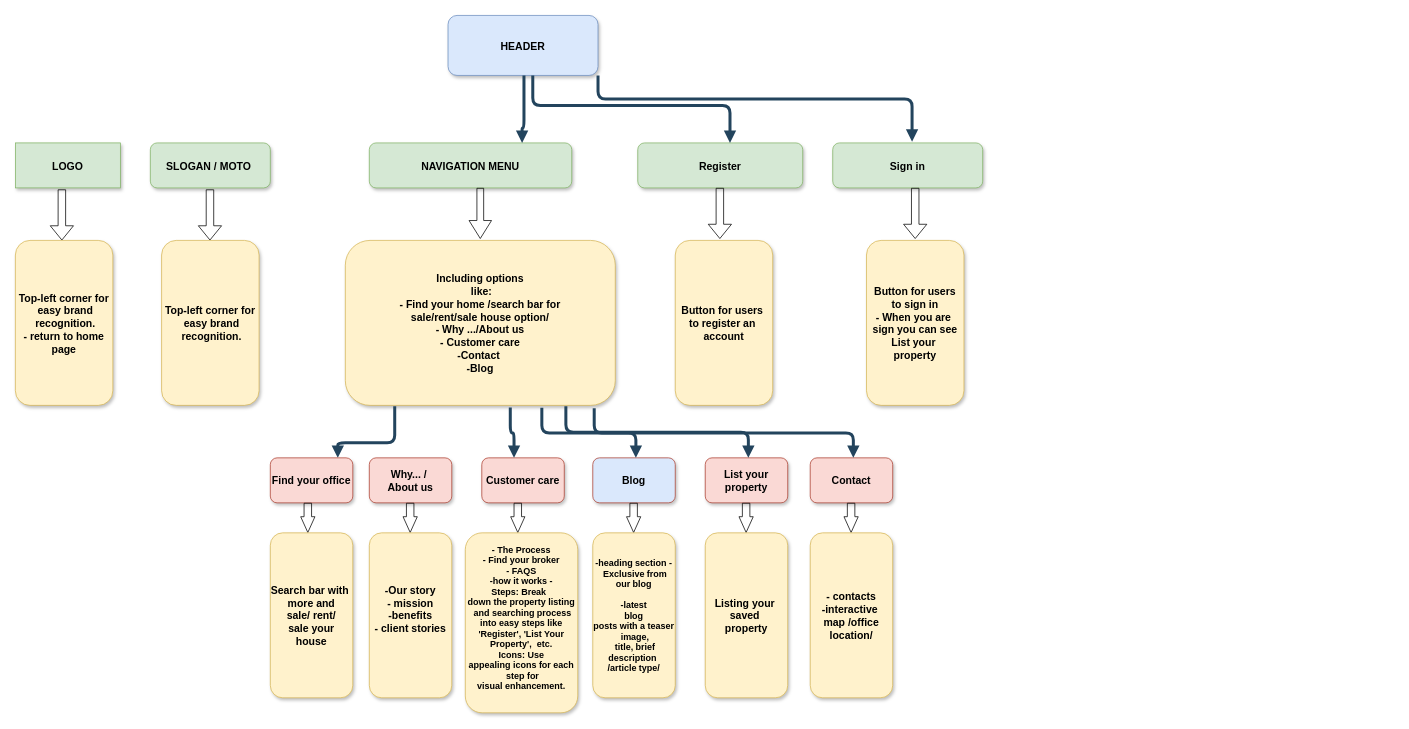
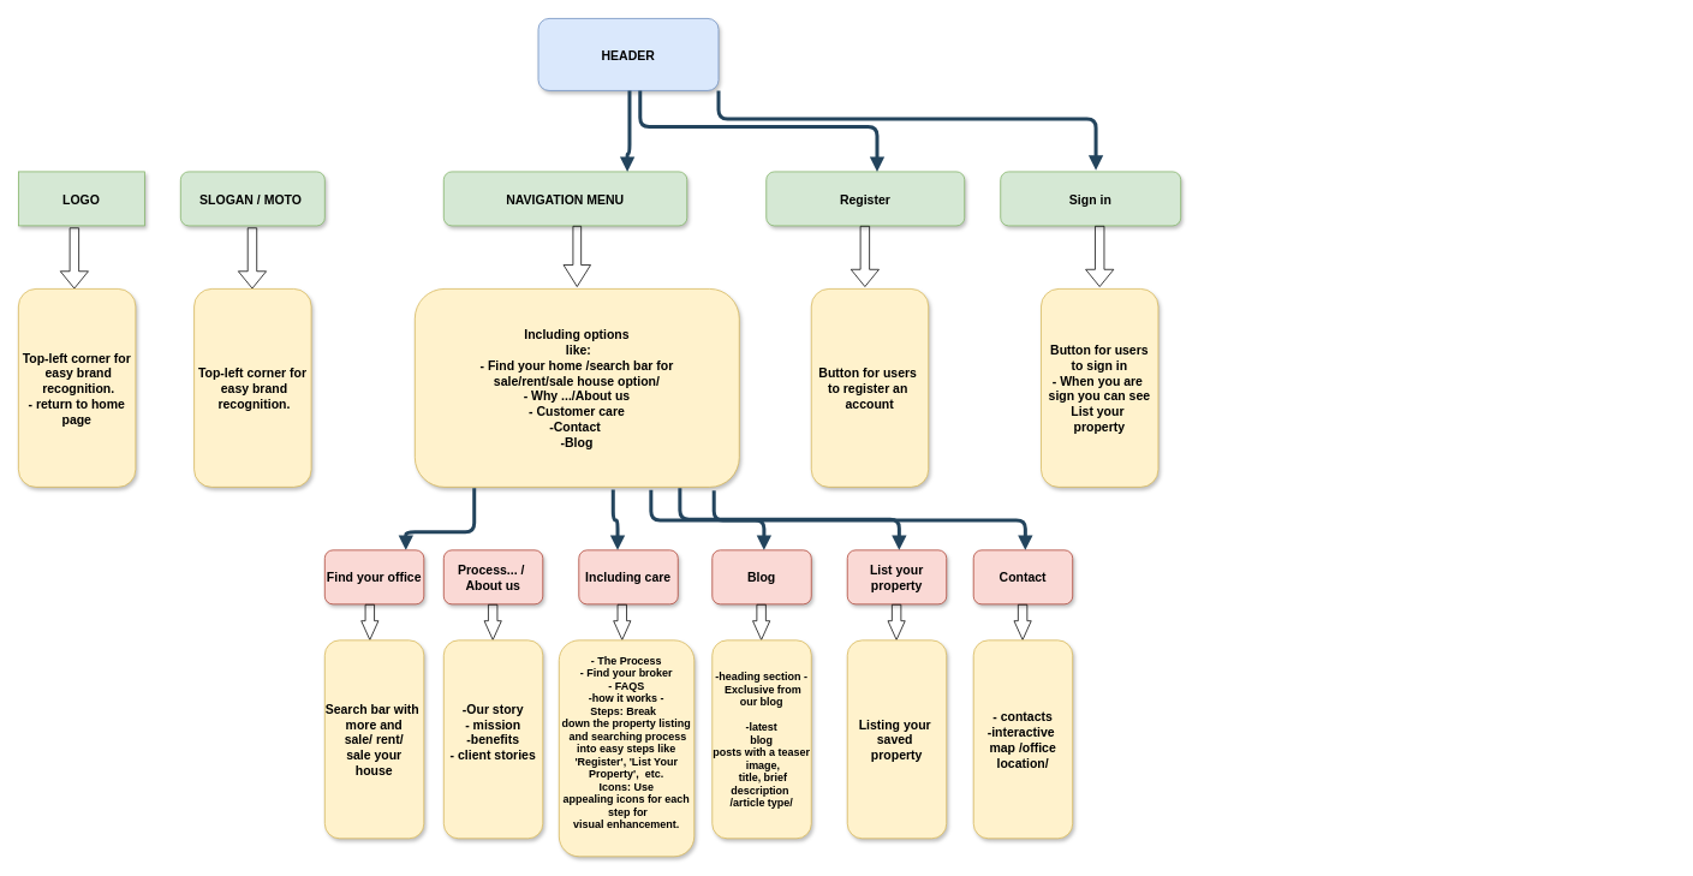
  <mxCell id="0" />
  <mxCell id="1" parent="0" />
  <mxCell id="2" value="&#10;HEADER&#10;" style="rounded=1;fillColor=#dae8fc;strokeColor=#6c8ebf;shadow=1;fontStyle=1;fontSize=14;" parent="1" vertex="1"><mxGeometry x="597" y="20" width="200" height="80" as="geometry" /></mxCell>
  <mxCell id="3" value="LOGO" style="fillColor=#d5e8d4;strokeColor=#82b366;shadow=1;fontStyle=1;fontSize=14;rounded=0;" parent="1" vertex="1"><mxGeometry x="20" y="190" width="140" height="60" as="geometry" /></mxCell>
  <mxCell id="4" value="" style="edgeStyle=elbowEdgeStyle;elbow=vertical;strokeWidth=4;endArrow=block;endFill=1;fontStyle=1;strokeColor=#23445D;" parent="1" edge="1"><mxGeometry x="72" y="175.5" width="100" height="100" as="geometry"><mxPoint x="896" y="736.971" as="sourcePoint" /><mxPoint x="896" y="735.5" as="targetPoint" /></mxGeometry></mxCell>
  <mxCell id="5" value="SLOGAN / MOTO " style="rounded=1;fillColor=#d5e8d4;strokeColor=#82b366;shadow=1;fontStyle=1;fontSize=14;direction=west;" vertex="1" parent="1"><mxGeometry x="200" y="190" width="160" height="60" as="geometry" /></mxCell>
  <mxCell id="6" value="NAVIGATION MENU" style="rounded=1;fillColor=#d5e8d4;strokeColor=#82b366;shadow=1;fontStyle=1;fontSize=14;direction=west;" vertex="1" parent="1"><mxGeometry x="492" y="190" width="270" height="60" as="geometry" /></mxCell>
  <mxCell id="7" value="Register" style="rounded=1;fillColor=#d5e8d4;strokeColor=#82b366;shadow=1;fontStyle=1;fontSize=14;direction=west;" vertex="1" parent="1"><mxGeometry x="850" y="190" width="220" height="60" as="geometry" /></mxCell>
  <mxCell id="8" value="" style="edgeStyle=elbowEdgeStyle;elbow=vertical;strokeWidth=4;endArrow=block;endFill=1;fontStyle=1;strokeColor=#23445D;exitX=0.5;exitY=1;exitDx=0;exitDy=0;entryX=0.25;entryY=1;entryDx=0;entryDy=0;" edge="1" parent="1"><mxGeometry x="22" y="165.5" width="100" height="100" as="geometry"><mxPoint x="698.25" y="100" as="sourcePoint" /><mxPoint x="695.75" y="190" as="targetPoint" /><Array as="points"><mxPoint x="701.25" y="170" /><mxPoint x="611.25" y="180" /><mxPoint x="1041.25" y="309.5" /></Array></mxGeometry></mxCell>
  <mxCell id="9" value="" style="edgeStyle=elbowEdgeStyle;elbow=vertical;strokeWidth=4;endArrow=block;endFill=1;fontStyle=1;strokeColor=#23445D;entryX=0.5;entryY=1;entryDx=0;entryDy=0;" edge="1" parent="1"><mxGeometry x="22" y="165.5" width="100" height="100" as="geometry"><mxPoint x="710" y="100" as="sourcePoint" /><mxPoint x="973" y="190" as="targetPoint" /><Array as="points"><mxPoint x="963" y="140" /><mxPoint x="1628" y="259.5" /></Array></mxGeometry></mxCell>
  <mxCell id="10" value="" style="shape=flexArrow;endArrow=classic;html=1;rounded=0;exitX=0.443;exitY=1.033;exitDx=0;exitDy=0;exitPerimeter=0;" edge="1" parent="1" source="3"><mxGeometry width="50" height="50" relative="1" as="geometry"><mxPoint x="-20" y="380" as="sourcePoint" /><mxPoint x="82" y="320" as="targetPoint" /></mxGeometry></mxCell>
  <mxCell id="11" value="Top-left corner for&#10; easy brand&#10; recognition.&#10;- return to home &#10;page" style="rounded=1;fillColor=#fff2cc;strokeColor=#d6b656;shadow=1;fontStyle=1;fontSize=14;" vertex="1" parent="1"><mxGeometry x="20" y="320" width="130" height="220" as="geometry" /></mxCell>
  <mxCell id="12" value="" style="shape=flexArrow;endArrow=classic;html=1;rounded=0;exitX=0.443;exitY=1.033;exitDx=0;exitDy=0;exitPerimeter=0;" edge="1" parent="1"><mxGeometry width="50" height="50" relative="1" as="geometry"><mxPoint x="279.5" y="252" as="sourcePoint" /><mxPoint x="279.5" y="320" as="targetPoint" /></mxGeometry></mxCell>
  <mxCell id="13" value="" style="shape=flexArrow;endArrow=classic;html=1;rounded=0;exitX=0.443;exitY=1.033;exitDx=0;exitDy=0;exitPerimeter=0;" edge="1" parent="1"><mxGeometry width="50" height="50" relative="1" as="geometry"><mxPoint x="959.5" y="250" as="sourcePoint" /><mxPoint x="959.5" y="318" as="targetPoint" /></mxGeometry></mxCell>
  <mxCell id="14" value="" style="shape=flexArrow;endArrow=classic;html=1;rounded=0;exitX=0.443;exitY=1.033;exitDx=0;exitDy=0;exitPerimeter=0;width=9;endSize=7.67;" edge="1" parent="1"><mxGeometry width="50" height="50" relative="1" as="geometry"><mxPoint x="640" y="250" as="sourcePoint" /><mxPoint x="640" y="318" as="targetPoint" /></mxGeometry></mxCell>
  <mxCell id="15" value="Including options&#10; like:&#10;- Find your home /search bar for&#10;sale/rent/sale house option/&#10;- Why .../About us&#10;- Customer care&#10;-Contact &#10;-Blog" style="rounded=1;fillColor=#fff2cc;strokeColor=#d6b656;shadow=1;fontStyle=1;fontSize=14;" vertex="1" parent="1"><mxGeometry x="460" y="320" width="360" height="220" as="geometry" /></mxCell>
  <mxCell id="16" value="Top-left corner for&#10; easy brand&#10; recognition." style="rounded=1;fillColor=#fff2cc;strokeColor=#d6b656;shadow=1;fontStyle=1;fontSize=14;" vertex="1" parent="1"><mxGeometry x="215" y="320" width="130" height="220" as="geometry" /></mxCell>
  <mxCell id="17" value="Button for users &#10;to register an &#10;account" style="rounded=1;fillColor=#fff2cc;strokeColor=#d6b656;shadow=1;fontStyle=1;fontSize=14;" vertex="1" parent="1"><mxGeometry x="900" y="320" width="130" height="220" as="geometry" /></mxCell>
  <mxCell id="18" value="Sign in" style="rounded=1;fillColor=#d5e8d4;strokeColor=#82b366;shadow=1;fontStyle=1;fontSize=14;direction=west;" vertex="1" parent="1"><mxGeometry x="1110" y="190" width="200" height="60" as="geometry" /></mxCell>
  <mxCell id="19" value="" style="shape=flexArrow;endArrow=classic;html=1;rounded=0;exitX=0.443;exitY=1.033;exitDx=0;exitDy=0;exitPerimeter=0;" edge="1" parent="1"><mxGeometry width="50" height="50" relative="1" as="geometry"><mxPoint x="1220" y="250" as="sourcePoint" /><mxPoint x="1220" y="318" as="targetPoint" /></mxGeometry></mxCell>
  <mxCell id="20" value="Button for users&#10;to sign in&#10;- When you are &#10;sign you can see&#10;List your &#10;property" style="rounded=1;fillColor=#fff2cc;strokeColor=#d6b656;shadow=1;fontStyle=1;fontSize=14;" vertex="1" parent="1"><mxGeometry x="1155" y="320" width="130" height="220" as="geometry" /></mxCell>
  <mxCell id="21" value="" style="edgeStyle=elbowEdgeStyle;elbow=vertical;strokeWidth=4;endArrow=block;endFill=1;fontStyle=1;strokeColor=#23445D;entryX=0.541;entryY=1.05;entryDx=0;entryDy=0;entryPerimeter=0;exitX=0.93;exitY=0.983;exitDx=0;exitDy=0;exitPerimeter=0;" edge="1" parent="1"><mxGeometry x="22" y="165.5" width="100" height="100" as="geometry"><mxPoint x="797" y="100" as="sourcePoint" /><mxPoint x="1215.8" y="188.36" as="targetPoint" /><Array as="points"><mxPoint x="1024" y="131.36" /><mxPoint x="1857" y="230.86" /></Array></mxGeometry></mxCell>
  <mxCell id="22" value="" style="edgeStyle=elbowEdgeStyle;elbow=vertical;strokeWidth=4;endArrow=block;endFill=1;fontStyle=1;strokeColor=#23445D;exitX=0.183;exitY=1.005;exitDx=0;exitDy=0;exitPerimeter=0;" edge="1" parent="1" source="15"><mxGeometry x="22" y="165.5" width="100" height="100" as="geometry"><mxPoint x="550" y="570" as="sourcePoint" /><mxPoint x="450" y="610" as="targetPoint" /><Array as="points"><mxPoint x="526" y="590" /><mxPoint x="380" y="605" /><mxPoint x="490" y="625" /></Array></mxGeometry></mxCell>
  <mxCell id="23" value="Find your office" style="rounded=1;fillColor=#fad9d5;strokeColor=#ae4132;shadow=1;fontStyle=1;fontSize=14;" vertex="1" parent="1"><mxGeometry x="360" y="610" width="110" height="60" as="geometry" /></mxCell>
- <mxCell id="24" value="Why... / &#10;About us" style="rounded=1;fillColor=#fad9d5;strokeColor=#ae4132;shadow=1;fontStyle=1;fontSize=14;" vertex="1" parent="1"><mxGeometry x="492" y="610" width="110" height="60" as="geometry" /></mxCell>
- <mxCell id="25" value="Customer care" style="rounded=1;fillColor=#fad9d5;strokeColor=#ae4132;shadow=1;fontStyle=1;fontSize=14;" vertex="1" parent="1"><mxGeometry x="642" y="610" width="110" height="60" as="geometry" /></mxCell>
- <mxCell id="26" value="Blog" style="rounded=1;fillColor=#dae8fc;strokeColor=#ae4132;shadow=1;fontStyle=1;fontSize=14;" vertex="1" parent="1"><mxGeometry x="790" y="610" width="110" height="60" as="geometry" /></mxCell>
+ <mxCell id="24" value="Process... / &#10;About us" style="rounded=1;fillColor=#fad9d5;strokeColor=#ae4132;shadow=1;fontStyle=1;fontSize=14;" vertex="1" parent="1"><mxGeometry x="492" y="610" width="110" height="60" as="geometry" /></mxCell>
+ <mxCell id="25" value="Including care" style="rounded=1;fillColor=#fad9d5;strokeColor=#ae4132;shadow=1;fontStyle=1;fontSize=14;" vertex="1" parent="1"><mxGeometry x="642" y="610" width="110" height="60" as="geometry" /></mxCell>
+ <mxCell id="26" value="Blog" style="rounded=1;fillColor=#fad9d5;strokeColor=#ae4132;shadow=1;fontStyle=1;fontSize=14;" vertex="1" parent="1"><mxGeometry x="790" y="610" width="110" height="60" as="geometry" /></mxCell>
  <mxCell id="27" value="List your &#10;property" style="rounded=1;fillColor=#fad9d5;strokeColor=#ae4132;shadow=1;fontStyle=1;fontSize=14;" vertex="1" parent="1"><mxGeometry x="940" y="610" width="110" height="60" as="geometry" /></mxCell>
  <mxCell id="28" value="Contact" style="rounded=1;fillColor=#fad9d5;strokeColor=#ae4132;shadow=1;fontStyle=1;fontSize=14;" vertex="1" parent="1"><mxGeometry x="1080" y="610" width="110" height="60" as="geometry" /></mxCell>
  <mxCell id="29" value="" style="edgeStyle=elbowEdgeStyle;elbow=vertical;strokeWidth=4;endArrow=block;endFill=1;fontStyle=1;strokeColor=#23445D;exitX=0.306;exitY=1.014;exitDx=0;exitDy=0;exitPerimeter=0;entryX=0.75;entryY=0;entryDx=0;entryDy=0;" edge="1" parent="1"><mxGeometry x="22" y="165.5" width="100" height="100" as="geometry"><mxPoint x="680" y="543" as="sourcePoint" /><mxPoint x="685" y="610" as="targetPoint" /><Array as="points" /></mxGeometry></mxCell>
  <mxCell id="30" value="" style="edgeStyle=elbowEdgeStyle;elbow=vertical;strokeWidth=4;endArrow=block;endFill=1;fontStyle=1;strokeColor=#23445D;exitX=0.728;exitY=1.014;exitDx=0;exitDy=0;exitPerimeter=0;entryX=0.75;entryY=0;entryDx=0;entryDy=0;" edge="1" parent="1" source="15"><mxGeometry x="22" y="165.5" width="100" height="100" as="geometry"><mxPoint x="842.5" y="543" as="sourcePoint" /><mxPoint x="847.5" y="610" as="targetPoint" /><Array as="points" /></mxGeometry></mxCell>
  <mxCell id="31" value="" style="edgeStyle=elbowEdgeStyle;elbow=vertical;strokeWidth=4;endArrow=block;endFill=1;fontStyle=1;strokeColor=#23445D;entryX=0.75;entryY=0;entryDx=0;entryDy=0;exitX=0.817;exitY=1.005;exitDx=0;exitDy=0;exitPerimeter=0;" edge="1" parent="1" source="15"><mxGeometry x="22" y="165.5" width="100" height="100" as="geometry"><mxPoint x="780" y="550" as="sourcePoint" /><mxPoint x="997.5" y="610" as="targetPoint" /><Array as="points" /></mxGeometry></mxCell>
  <mxCell id="32" value="" style="edgeStyle=elbowEdgeStyle;elbow=vertical;strokeWidth=4;endArrow=block;endFill=1;fontStyle=1;strokeColor=#23445D;exitX=0.922;exitY=1.018;exitDx=0;exitDy=0;exitPerimeter=0;entryX=0.75;entryY=0;entryDx=0;entryDy=0;" edge="1" parent="1" source="15"><mxGeometry x="22" y="165.5" width="100" height="100" as="geometry"><mxPoint x="1050" y="542" as="sourcePoint" /><mxPoint x="1137.5" y="610" as="targetPoint" /><Array as="points" /></mxGeometry></mxCell>
  <mxCell id="33" value="" style="shape=flexArrow;endArrow=classic;html=1;rounded=0;exitX=0.443;exitY=1.033;exitDx=0;exitDy=0;exitPerimeter=0;endWidth=8;endSize=6.67;" edge="1" parent="1"><mxGeometry width="50" height="50" relative="1" as="geometry"><mxPoint x="410" y="670" as="sourcePoint" /><mxPoint x="410" y="710" as="targetPoint" /></mxGeometry></mxCell>
  <mxCell id="34" value="" style="shape=flexArrow;endArrow=classic;html=1;rounded=0;exitX=0.443;exitY=1.033;exitDx=0;exitDy=0;exitPerimeter=0;endWidth=8;endSize=6.67;" edge="1" parent="1"><mxGeometry width="50" height="50" relative="1" as="geometry"><mxPoint x="546.5" y="670" as="sourcePoint" /><mxPoint x="546.5" y="710" as="targetPoint" /></mxGeometry></mxCell>
  <mxCell id="35" value="" style="shape=flexArrow;endArrow=classic;html=1;rounded=0;exitX=0.443;exitY=1.033;exitDx=0;exitDy=0;exitPerimeter=0;endWidth=8;endSize=6.67;" edge="1" parent="1"><mxGeometry width="50" height="50" relative="1" as="geometry"><mxPoint x="690" y="670" as="sourcePoint" /><mxPoint x="690" y="710" as="targetPoint" /></mxGeometry></mxCell>
  <mxCell id="36" value="" style="shape=flexArrow;endArrow=classic;html=1;rounded=0;exitX=0.443;exitY=1.033;exitDx=0;exitDy=0;exitPerimeter=0;endWidth=8;endSize=6.67;" edge="1" parent="1"><mxGeometry width="50" height="50" relative="1" as="geometry"><mxPoint x="1134.5" y="670" as="sourcePoint" /><mxPoint x="1134.5" y="710" as="targetPoint" /></mxGeometry></mxCell>
  <mxCell id="37" value="" style="shape=flexArrow;endArrow=classic;html=1;rounded=0;exitX=0.443;exitY=1.033;exitDx=0;exitDy=0;exitPerimeter=0;endWidth=8;endSize=6.67;" edge="1" parent="1"><mxGeometry width="50" height="50" relative="1" as="geometry"><mxPoint x="994.5" y="670" as="sourcePoint" /><mxPoint x="994.5" y="710" as="targetPoint" /></mxGeometry></mxCell>
  <mxCell id="38" value="" style="shape=flexArrow;endArrow=classic;html=1;rounded=0;exitX=0.443;exitY=1.033;exitDx=0;exitDy=0;exitPerimeter=0;endWidth=8;endSize=6.67;" edge="1" parent="1"><mxGeometry width="50" height="50" relative="1" as="geometry"><mxPoint x="844.5" y="670" as="sourcePoint" /><mxPoint x="844.5" y="710" as="targetPoint" /></mxGeometry></mxCell>
  <mxCell id="39" value="Search bar with &#10;more and&#10;sale/ rent/&#10;sale your&#10;house" style="rounded=1;fillColor=#fff2cc;strokeColor=#d6b656;shadow=1;fontStyle=1;fontSize=14;" vertex="1" parent="1"><mxGeometry x="360" y="710" width="110" height="220" as="geometry" /></mxCell>
  <mxCell id="40" value="-heading section -&#10; Exclusive from&#10;our blog&#10;&#10;-latest&#10;blog &#10;posts with a teaser&#10; image,&#10; title, brief &#10;description &#10;/article type/" style="rounded=1;fillColor=#fff2cc;strokeColor=#d6b656;shadow=1;fontStyle=1;fontSize=12;" vertex="1" parent="1"><mxGeometry x="790" y="710" width="110" height="220" as="geometry" /></mxCell>
  <mxCell id="41" value="Listing your &#10;saved &#10;property" style="rounded=1;fillColor=#fff2cc;strokeColor=#d6b656;shadow=1;fontStyle=1;fontSize=14;" vertex="1" parent="1"><mxGeometry x="940" y="710" width="110" height="220" as="geometry" /></mxCell>
  <mxCell id="42" value="- contacts&#10;-interactive &#10;map /office&#10;location/" style="rounded=1;fillColor=#fff2cc;strokeColor=#d6b656;shadow=1;fontStyle=1;fontSize=14;" vertex="1" parent="1"><mxGeometry x="1080" y="710" width="110" height="220" as="geometry" /></mxCell>
  <mxCell id="43" value="-Our story&#10;- mission&#10;-benefits&#10;- client stories&#10;" style="rounded=1;fillColor=#fff2cc;strokeColor=#d6b656;shadow=1;fontStyle=1;fontSize=14;" vertex="1" parent="1"><mxGeometry x="492" y="710" width="110" height="220" as="geometry" /></mxCell>
  <mxCell id="44" value="- The Process&#10;- Find your broker&#10;- FAQS&#10;-how it works -&#10; Steps: Break  &#10;down the property listing&#10; and searching process &#10;into easy steps like&#10;     'Register', 'List Your &#10;Property',  etc.&#10; Icons: Use&#10;     appealing icons for each&#10; step for &#10;visual enhancement.&#10; " style="rounded=1;fillColor=#fff2cc;strokeColor=#d6b656;shadow=1;fontStyle=1;fontSize=12;" vertex="1" parent="1"><mxGeometry x="620" y="710" width="150" height="240" as="geometry" /></mxCell>
